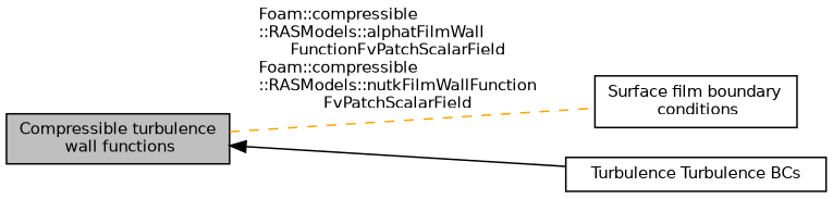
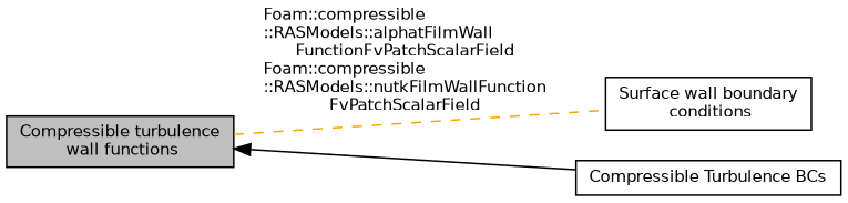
  digraph {
    rankdir=LR
    node [color=black fontname=Helvetica fontsize=10 shape=record]
    edge [fontname=Helvetica fontsize=10 labelfontname=Helvetica labelfontsize=10 shape=plaintext]
    n1 [fillcolor=grey75 fontcolor=black height=0.2 label="Compressible turbulence\l wall functions" style=filled width=0.4]
-   n2 [height=0.2 label="Surface film boundary\l conditions" width=0.4]
-   n3 [height=0.2 label="Turbulence Turbulence BCs" width=0.4]
+   n2 [height=0.2 label="Surface wall boundary\l conditions" width=0.4]
+   n3 [height=0.2 label="Compressible Turbulence BCs" width=0.4]
    n1 -> n2 [color=orange dir=none label="Foam::compressible\l::RASModels::alphatFilmWall\lFunctionFvPatchScalarField\nFoam::compressible\l::RASModels::nutkFilmWallFunction\lFvPatchScalarField" style=dashed]
    n1 -> n3 [dir=back style=solid]
  }
